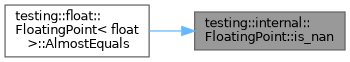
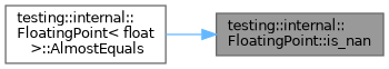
  digraph {
    rankdir=RL
    node [fontname=Helvetica fontsize=10 shape=box style=filled]
    n1 [color=gray40 fillcolor=grey60 fontcolor=black height=0.2 label="testing::internal::\lFloatingPoint::is_nan" width=0.4]
-   n2 [color=grey40 fillcolor=white height=0.2 label="testing::float::\lFloatingPoint\< float\l \>::AlmostEquals" width=0.4]
+   n2 [color=grey40 fillcolor=white height=0.2 label="testing::internal::\lFloatingPoint\< float\l \>::AlmostEquals" width=0.4]
    n1 -> n2 [color=steelblue1 dir=back fontname=Helvetica fontsize=10 labelfontname=Helvetica labelfontsize=10 style=solid]
  }
